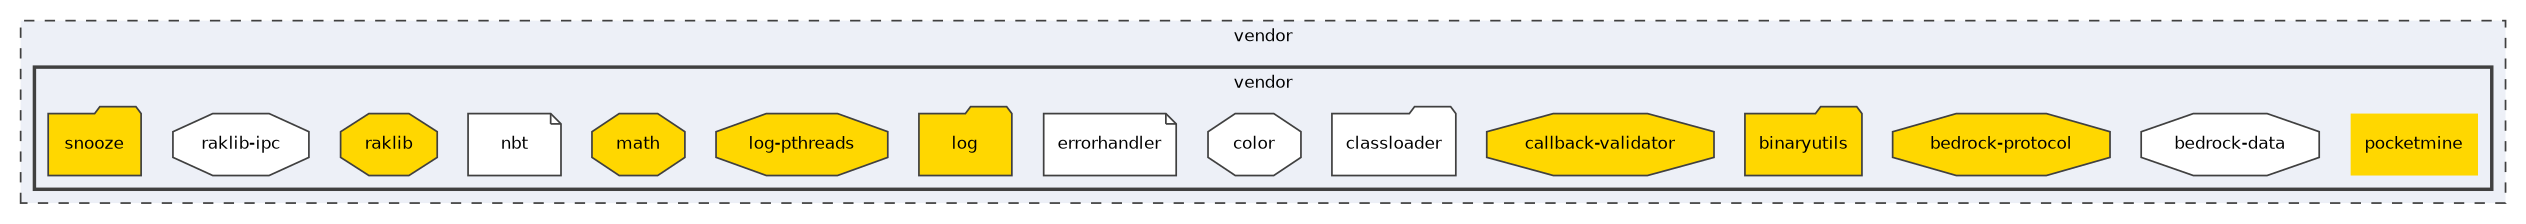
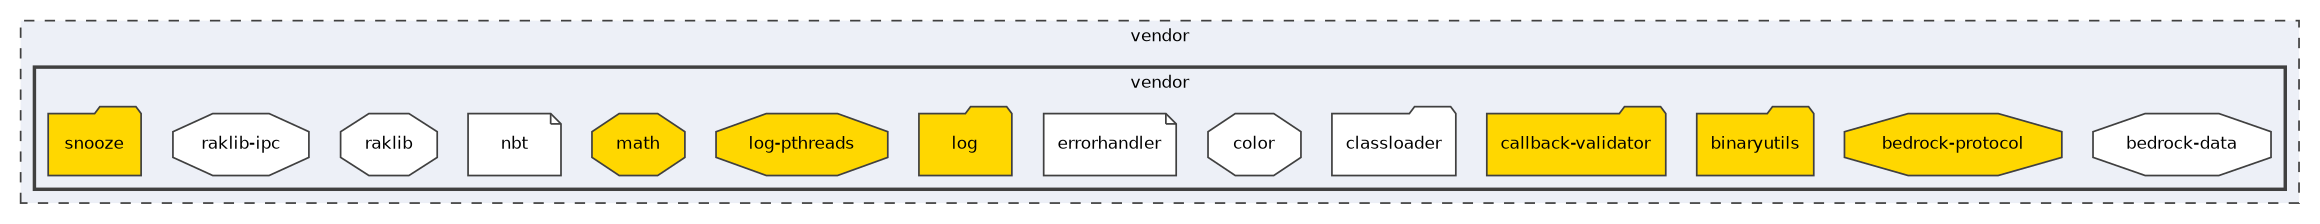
  digraph {
    compound=true
    node [fontname=Helvetica fontsize=10 shape=octagon style="filled," fillcolor=gold color=grey25]
-   n1 [label=pocketmine shape=plaintext style=filled color=""]
    n2 [fillcolor=white label="bedrock-data"]
    n3 [label="bedrock-protocol"]
    n4 [label=binaryutils shape=folder]
-   n5 [label="callback-validator"]
+   n5 [label="callback-validator" shape=folder]
    n6 [fillcolor=white label=classloader shape=folder]
    n7 [fillcolor=white label=color]
    n8 [fillcolor=white label=errorhandler shape=note]
    n9 [label=log shape=folder]
    n10 [label="log-pthreads"]
    n11 [label=math]
    n12 [fillcolor=white label=nbt shape=note]
-   n13 [label=raklib]
+   n13 [fillcolor=white label=raklib]
    n14 [fillcolor=white label="raklib-ipc"]
    n15 [label=snooze shape=folder]
    subgraph cluster_1 {
      bgcolor="#edf0f7"
      fontname=Helvetica
      fontsize=10
      label=vendor
      pencolor=grey25
      style="filled,dashed,"
      subgraph cluster_2 {
        bgcolor="#edf0f7"
        fontname=Helvetica
        fontsize=10
        pencolor=grey25
        style="filled,bold,"
-       n1
        n2
        n3
        n4
        n5
        n6
        n7
        n8
        n9
        n10
        n11
        n12
        n13
        n14
        n15
      }
    }
  }
